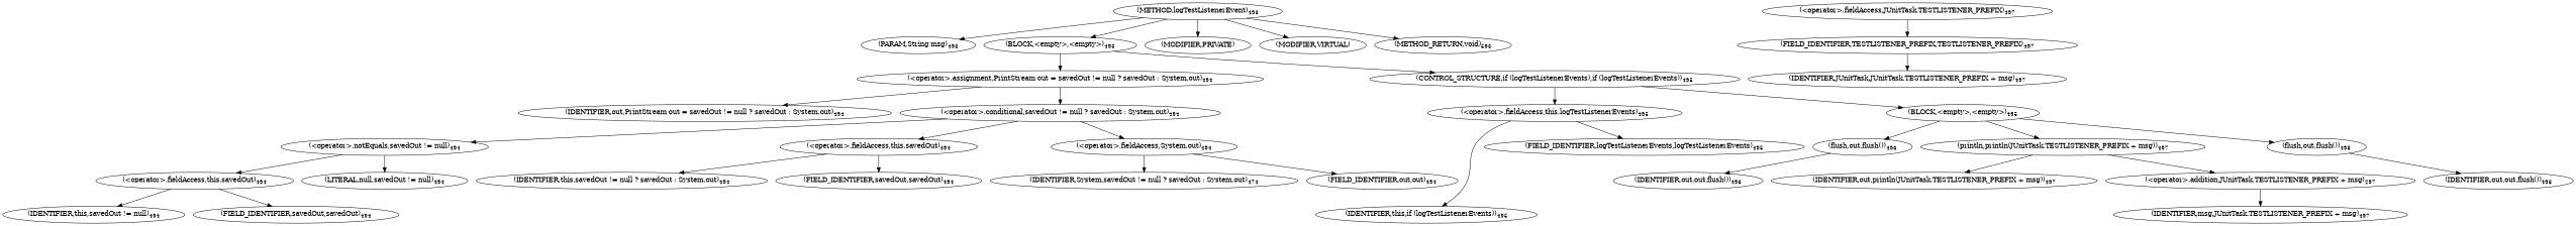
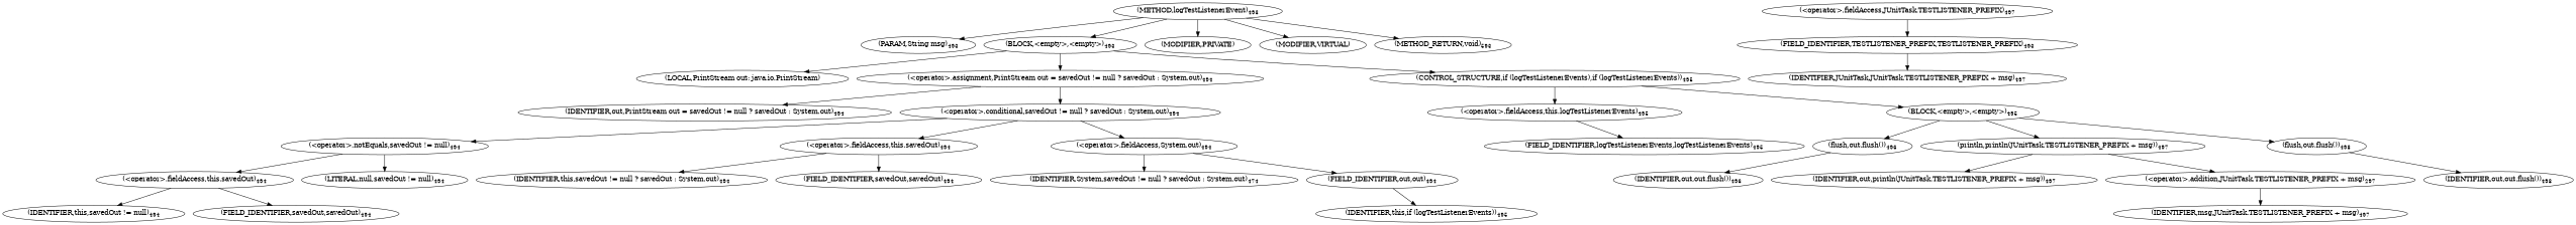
  digraph {
    n1 [label=<(METHOD,logTestListenerEvent)<SUB>493</SUB>>]
    n2 [label=<(PARAM,String msg)<SUB>493</SUB>>]
    n3 [label=<(BLOCK,&lt;empty&gt;,&lt;empty&gt;)<SUB>493</SUB>>]
    n4 [label=<(MODIFIER,PRIVATE)>]
    n5 [label=<(MODIFIER,VIRTUAL)>]
    n6 [label=<(METHOD_RETURN,void)<SUB>593</SUB>>]
+   n7 [label=<(LOCAL,PrintStream out: java.io.PrintStream)>]
    n8 [label=<(&lt;operator&gt;.assignment,PrintStream out = savedOut != null ? savedOut : System.out)<SUB>494</SUB>>]
    n9 [label=<(CONTROL_STRUCTURE,if (logTestListenerEvents),if (logTestListenerEvents))<SUB>495</SUB>>]
    n10 [label=<(IDENTIFIER,out,PrintStream out = savedOut != null ? savedOut : System.out)<SUB>494</SUB>>]
    n11 [label=<(&lt;operator&gt;.conditional,savedOut != null ? savedOut : System.out)<SUB>494</SUB>>]
    n12 [label=<(&lt;operator&gt;.fieldAccess,this.logTestListenerEvents)<SUB>495</SUB>>]
    n13 [label=<(BLOCK,&lt;empty&gt;,&lt;empty&gt;)<SUB>495</SUB>>]
    n14 [label=<(&lt;operator&gt;.notEquals,savedOut != null)<SUB>494</SUB>>]
    n15 [label=<(&lt;operator&gt;.fieldAccess,this.savedOut)<SUB>494</SUB>>]
    n16 [label=<(&lt;operator&gt;.fieldAccess,System.out)<SUB>494</SUB>>]
    n17 [label=<(&lt;operator&gt;.fieldAccess,this.savedOut)<SUB>494</SUB>>]
    n18 [label=<(LITERAL,null,savedOut != null)<SUB>494</SUB>>]
    n19 [label=<(IDENTIFIER,this,savedOut != null ? savedOut : System.out)<SUB>494</SUB>>]
    n20 [label=<(FIELD_IDENTIFIER,savedOut,savedOut)<SUB>494</SUB>>]
    n21 [label=<(IDENTIFIER,System,savedOut != null ? savedOut : System.out)<SUB>474</SUB>>]
    n22 [label=<(FIELD_IDENTIFIER,out,out)<SUB>494</SUB>>]
    n23 [label=<(IDENTIFIER,this,savedOut != null)<SUB>494</SUB>>]
    n24 [label=<(FIELD_IDENTIFIER,savedOut,savedOut)<SUB>494</SUB>>]
    n25 [label=<(IDENTIFIER,this,if (logTestListenerEvents))<SUB>495</SUB>>]
    n26 [label=<(FIELD_IDENTIFIER,logTestListenerEvents,logTestListenerEvents)<SUB>495</SUB>>]
    n27 [label=<(flush,out.flush())<SUB>496</SUB>>]
    n28 [label=<(println,println(JUnitTask.TESTLISTENER_PREFIX + msg))<SUB>497</SUB>>]
    n29 [label=<(flush,out.flush())<SUB>498</SUB>>]
    n30 [label=<(IDENTIFIER,out,out.flush())<SUB>496</SUB>>]
    n31 [label=<(IDENTIFIER,out,println(JUnitTask.TESTLISTENER_PREFIX + msg))<SUB>497</SUB>>]
    n32 [label=<(&lt;operator&gt;.addition,JUnitTask.TESTLISTENER_PREFIX + msg)<SUB>297</SUB>>]
    n33 [label=<(IDENTIFIER,out,out.flush())<SUB>498</SUB>>]
    n34 [label=<(IDENTIFIER,msg,JUnitTask.TESTLISTENER_PREFIX + msg)<SUB>497</SUB>>]
    n35 [label=<(&lt;operator&gt;.fieldAccess,JUnitTask.TESTLISTENER_PREFIX)<SUB>497</SUB>>]
-   n36 [label=<(FIELD_IDENTIFIER,TESTLISTENER_PREFIX,TESTLISTENER_PREFIX)<SUB>497</SUB>>]
+   n36 [label=<(FIELD_IDENTIFIER,TESTLISTENER_PREFIX,TESTLISTENER_PREFIX)<SUB>493</SUB>>]
    n37 [label=<(IDENTIFIER,JUnitTask,JUnitTask.TESTLISTENER_PREFIX + msg)<SUB>497</SUB>>]
    n1 -> n2
    n1 -> n3
    n1 -> n4
    n1 -> n5
    n1 -> n6
+   n3 -> n7
    n3 -> n8
    n3 -> n9
    n8 -> n10
    n8 -> n11
    n9 -> n12
    n9 -> n13
    n11 -> n14
    n11 -> n15
    n11 -> n16
-   n12 -> n25
+   n22 -> n25
    n12 -> n26
    n13 -> n27
    n13 -> n28
    n13 -> n29
    n14 -> n17
    n14 -> n18
    n15 -> n19
    n15 -> n20
    n16 -> n21
    n16 -> n22
    n17 -> n23
    n17 -> n24
    n27 -> n30
    n28 -> n31
    n28 -> n32
    n29 -> n33
    n32 -> n34
    n35 -> n36
    n36 -> n37
  }
